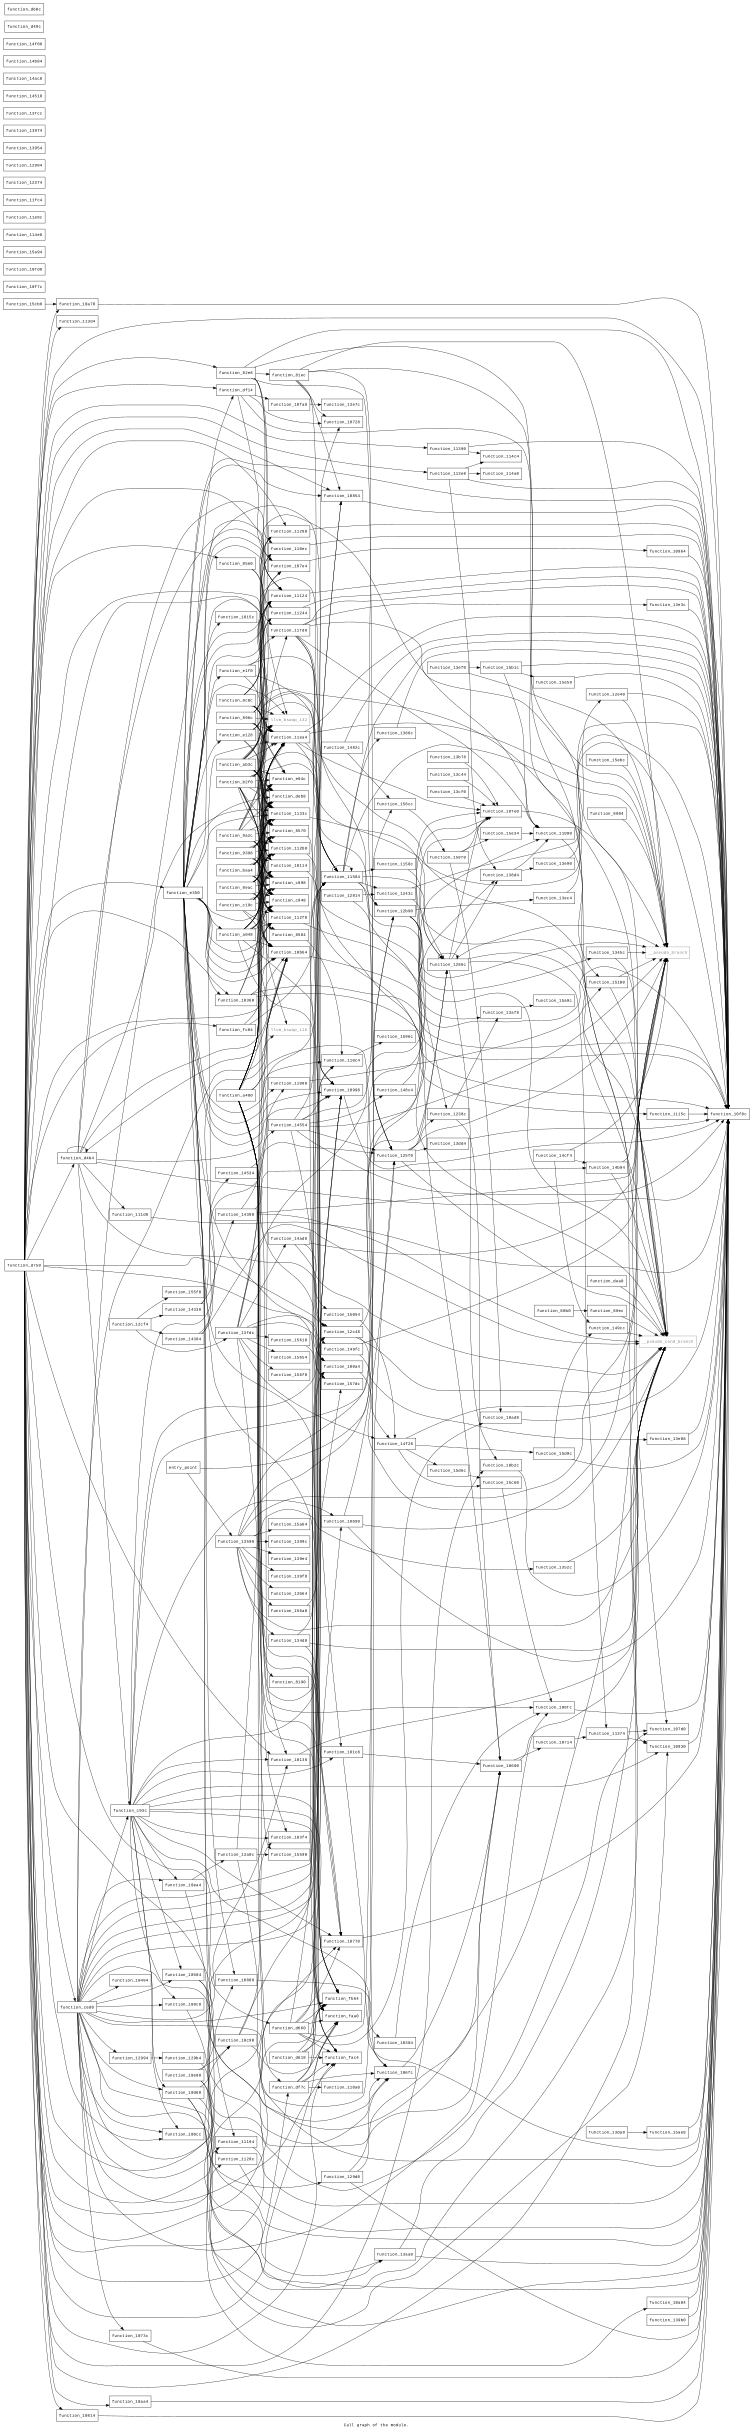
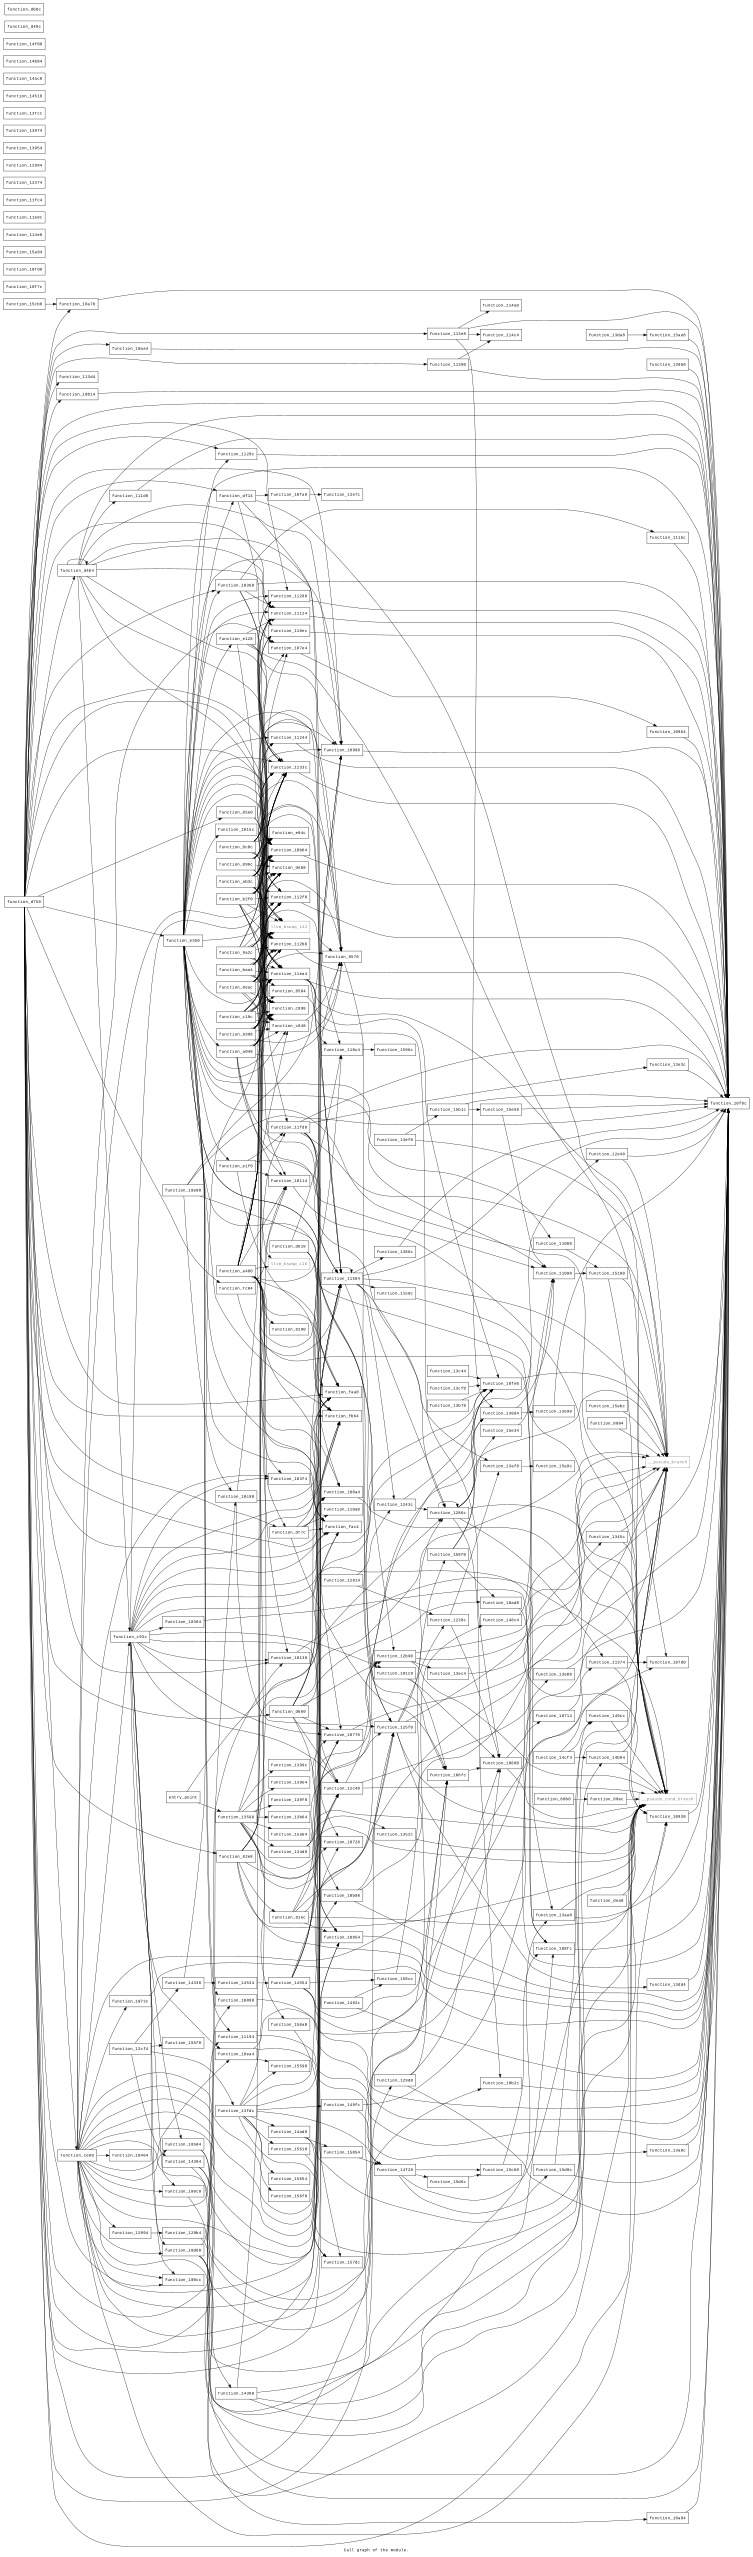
  digraph {
    fontname="Liberation Mono"
    label="Call graph of the module."
    rankdir=LR
    node [fontname="Liberation Mono" shape=record]
    edge [fontname="Liberation Mono"]
    n1 [label="{function_df14}"]
    n2 [label="{function_10728}"]
    n3 [label="{function_10fa8}"]
    n4 [label="{function_107d0}"]
    n5 [label="{function_107e4}"]
    n6 [label="{function_13e7c}"]
    n7 [label="{function_10964}"]
    n8 [label="{function_10484}"]
    n9 [label="{function_10b64}"]
    n10 [label="{function_10f8c}"]
    n11 [label="{function_10504}"]
    n12 [label="{function_10600}"]
    n13 [label="{function_106fc}"]
    n14 [label="{function_10714}"]
    n15 [color=gray50 fontcolor=gray50 label="{__pseudo_cond_branch}"]
    n16 [label="{function_11374}"]
    n17 [label="{function_10b98}"]
    n18 [label="{function_125f0}"]
    n19 [color=gray50 fontcolor=gray50 label="{__pseudo_branch}"]
    n20 [label="{function_1286c}"]
    n21 [label="{function_1238c}"]
    n22 [label="{function_13dd4}"]
    n23 [label="{function_df7c}"]
    n24 [label="{function_faa0}"]
    n25 [label="{function_110a0}"]
    n26 [label="{function_fac4}"]
    n27 [label="{function_fb64}"]
    n28 [label="{function_100a4}"]
    n29 [label="{function_e04c}"]
    n30 [label="{function_100cc}"]
    n31 [label="{function_10888}"]
    n32 [label="{function_10c90}"]
    n33 [label="{function_11584}"]
    n34 [label="{function_11ea4}"]
    n35 [label="{function_1150c}"]
    n36 [label="{function_1243c}"]
    n37 [label="{function_1386c}"]
    n38 [label="{function_13af8}"]
    n39 [label="{function_10fe0}"]
    n40 [label="{function_10930}"]
    n41 [label="{function_10d60}"]
    n42 [label="{function_10a04}"]
    n43 [label="{function_13aa0}"]
    n44 [label="{function_e128}"]
    n45 [label="{function_10138}"]
    n46 [label="{function_10998}"]
    n47 [label="{function_11124}"]
    n48 [label="{function_1133c}"]
    n49 [label="{function_e1f0}"]
    n50 [label="{function_10114}"]
    n51 [label="{function_11fd8}"]
    n52 [label="{function_11090}"]
    n53 [label="{function_13e3c}"]
    n54 [label="{function_10e08}"]
    n55 [label="{function_10ea4}"]
    n56 [label="{function_13a0c}"]
    n57 [label="{function_11080}"]
    n58 [label="{function_15590}"]
    n59 [label="{function_10360}"]
    n60 [label="{function_1115c}"]
    n61 [label="{function_dea0}"]
    n62 [label="{function_103f4}"]
    n63 [label="{function_deb8}"]
    n64 [label="{function_10b2c}"]
    n65 [label="{function_11280}"]
    n66 [label="{function_108c8}"]
    n67 [label="{function_10f7c}"]
    n68 [label="{function_1073c}"]
    n69 [label="{function_10fd8}"]
    n70 [label="{function_11194}"]
    n71 [label="{function_e350}"]
    n72 [label="{function_1015c}"]
    n73 [label="{function_1120c}"]
    n74 [label="{function_110c4}"]
    n75 [label="{function_10854}"]
    n76 [label="{function_112b8}"]
    n77 [label="{function_11244}"]
    n78 [color=gray50 fontcolor=gray50 label="{llvm_bswap_i32}"]
    n79 [label="{function_112f8}"]
    n80 [label="{function_12b90}"]
    n81 [label="{function_c848}"]
    n82 [label="{function_c898}"]
    n83 [label="{function_a048}"]
    n84 [label="{function_15100}"]
    n85 [label="{function_1596c}"]
    n86 [label="{function_1345c}"]
    n87 [label="{function_13ec4}"]
    n88 [label="{function_10770}"]
    n89 [label="{function_108fc}"]
    n90 [label="{function_111d8}"]
    n91 [label="{function_10a70}"]
    n92 [label="{function_10aa4}"]
    n93 [label="{function_101c8}"]
    n94 [label="{function_10814}"]
    n95 [label="{function_110ec}"]
    n96 [label="{function_10ad8}"]
    n97 [label="{function_fc04}"]
    n98 [label="{function_10304}"]
    n99 [label="{function_158f0}"]
    n100 [label="{function_15e34}"]
    n101 [label="{function_15a64}"]
    n102 [label="{function_15a94}"]
    n103 [label="{function_15a9c}"]
    n104 [label="{function_15ae8}"]
    n105 [label="{function_15b1c}"]
    n106 [label="{function_15e58}"]
    n107 [label="{function_15c60}"]
    n108 [label="{function_15cb8}"]
    n109 [label="{function_15d6c}"]
    n110 [label="{function_15d9c}"]
    n111 [label="{function_149cc}"]
    n112 [label="{function_15ebc}"]
    n113 [color=gray50 fontcolor=gray50 label="{llvm_bswap_i16}"]
    n114 [label="{function_12cf4}"]
    n115 [label="{function_13fdc}"]
    n116 [label="{function_14304}"]
    n117 [label="{function_14338}"]
    n118 [label="{function_155f0}"]
    n119 [label="{function_149fc}"]
    n120 [label="{function_14ad8}"]
    n121 [label="{function_14f28}"]
    n122 [label="{function_15610}"]
    n123 [label="{function_15654}"]
    n124 [label="{function_156f0}"]
    n125 [label="{function_157dc}"]
    n126 [label="{function_14380}"]
    n127 [label="{function_14534}"]
    n128 [label="{function_12e40}"]
    n129 [label="{function_11390}"]
    n130 [label="{function_114c4}"]
    n131 [label="{function_113d4}"]
    n132 [label="{function_113e8}"]
    n133 [label="{function_114a0}"]
    n134 [label="{function_138d4}"]
    n135 [label="{function_13e90}"]
    n136 [label="{function_114e8}"]
    n137 [label="{function_11e8c}"]
    n138 [label="{function_11fc4}"]
    n139 [label="{function_12374}"]
    n140 [label="{function_12814}"]
    n141 [label="{function_12984}"]
    n142 [label="{function_12994}"]
    n143 [label="{function_129b4}"]
    n144 [label="{function_129d0}"]
    n145 [label="{function_12c48}"]
    n146 [label="{function_13e08}"]
    n147 [label="{function_134d8}"]
    n148 [label="{function_1352c}"]
    n149 [label="{function_13598}"]
    n150 [label="{function_1399c}"]
    n151 [label="{function_139e4}"]
    n152 [label="{function_139f8}"]
    n153 [label="{function_13b64}"]
    n154 [label="{function_156a0}"]
    n155 [label="{function_13954}"]
    n156 [label="{function_13974}"]
    n157 [label="{function_139b0}"]
    n158 [label="{function_13b78}"]
    n159 [label="{function_13c44}"]
    n160 [label="{function_13cf0}"]
    n161 [label="{function_13da8}"]
    n162 [label="{function_13ef0}"]
    n163 [label="{function_13fcc}"]
    n164 [label="{function_15054}"]
    n165 [label="{function_14b94}"]
    n166 [label="{function_14554}"]
    n167 [label="{function_14518}"]
    n168 [label="{function_148c4}"]
    n169 [label="{function_158cc}"]
    n170 [label="{function_1482c}"]
    n171 [label="{function_14ac8}"]
    n172 [label="{function_14b84}"]
    n173 [label="{function_14cf4}"]
    n174 [label="{function_14f08}"]
    n175 [label="{function_8094}"]
    n176 [label="{function_80b0}"]
    n177 [label="{function_80ec}"]
    n178 [label="{entry_point}"]
    n179 [label="{function_8190}"]
    n180 [label="{function_81ec}"]
    n181 [label="{function_82e8}"]
    n182 [label="{function_8504}"]
    n183 [label="{function_8570}"]
    n184 [label="{function_85e0}"]
    n185 [label="{function_896c}"]
    n186 [label="{function_8c0c}"]
    n187 [label="{function_8eac}"]
    n188 [label="{function_9398}"]
    n189 [label="{function_9a2c}"]
    n190 [label="{function_a480}"]
    n191 [label="{function_ab3c}"]
    n192 [label="{function_b2f0}"]
    n193 [label="{function_baa4}"]
    n194 [label="{function_c19c}"]
    n195 [label="{function_c93c}"]
    n196 [label="{function_ced0}"]
    n197 [label="{function_d49c}"]
    n198 [label="{function_d4b4}"]
    n199 [label="{function_d60c}"]
    n200 [label="{function_d618}"]
    n201 [label="{function_d660}"]
    n202 [label="{function_d750}"]
    n1 -> n2
    n1 -> n3
    n1 -> n4
    n1 -> n5
    n3 -> n6
    n5 -> n7
    n7 -> n10
    n9 -> n10
    n11 -> n12
    n11 -> n13
    n12 -> n14
    n12 -> n15
    n13 -> n12
    n14 -> n16
    n16 -> n4
    n16 -> n40
    n17 -> n10
    n17 -> n18
    n17 -> n19
    n18 -> n15
    n18 -> n19
    n18 -> n20
    n18 -> n21
    n18 -> n22
    n20 -> n15
    n20 -> n16
    n20 -> n19
    n20 -> n20
    n20 -> n39
    n20 -> n64
    n20 -> n134
    n21 -> n12
    n21 -> n38
    n22 -> n10
    n23 -> n13
    n23 -> n24
    n23 -> n25
    n23 -> n26
    n23 -> n27
    n23 -> n28
    n28 -> n15
    n31 -> n10
    n32 -> n18
    n32 -> n33
    n32 -> n34
    n33 -> n10
    n33 -> n18
    n33 -> n19
    n33 -> n20
    n33 -> n33
    n33 -> n35
    n33 -> n36
    n33 -> n37
    n33 -> n38
    n34 -> n10
    n34 -> n12
    n34 -> n19
    n34 -> n33
    n34 -> n39
    n35 -> n15
    n36 -> n20
    n36 -> n128
    n37 -> n10
    n38 -> n103
    n39 -> n19
    n40 -> n10
    n41 -> n10
    n41 -> n32
    n41 -> n42
    n41 -> n43
    n42 -> n10
    n43 -> n10
    n43 -> n15
    n44 -> n15
    n44 -> n45
    n44 -> n46
    n44 -> n47
    n44 -> n48
    n45 -> n15
    n46 -> n10
    n47 -> n10
    n48 -> n10
    n49 -> n28
    n49 -> n33
    n49 -> n50
    n49 -> n51
    n50 -> n15
    n51 -> n10
    n51 -> n18
    n51 -> n19
    n51 -> n20
    n51 -> n33
    n51 -> n52
    n51 -> n53
    n52 -> n84
    n53 -> n10
    n54 -> n10
    n54 -> n32
    n54 -> n43
    n54 -> n46
    n55 -> n19
    n55 -> n56
    n56 -> n10
-   n56 -> n57
-   n56 -> n58
+   n55 -> n58
    n57 -> n84
    n59 -> n9
    n59 -> n10
    n59 -> n47
    n59 -> n48
    n59 -> n60
    n60 -> n10
    n61 -> n15
    n64 -> n10
    n65 -> n10
    n66 -> n10
    n68 -> n10
    n70 -> n10
    n71 -> n1
    n71 -> n9
    n71 -> n10
    n71 -> n13
    n71 -> n15
    n71 -> n24
    n71 -> n26
    n71 -> n27
    n71 -> n31
    n71 -> n34
    n71 -> n44
    n71 -> n46
    n71 -> n47
    n71 -> n48
    n71 -> n49
    n71 -> n52
    n71 -> n57
    n71 -> n59
    n71 -> n63
    n71 -> n65
    n71 -> n70
    n71 -> n72
    n71 -> n73
    n71 -> n74
    n71 -> n75
    n71 -> n76
    n71 -> n77
    n71 -> n78
    n71 -> n79
    n71 -> n80
    n71 -> n81
    n71 -> n82
    n71 -> n83
    n73 -> n10
    n74 -> n85
    n75 -> n10
    n76 -> n10
    n77 -> n10
    n79 -> n10
    n80 -> n15
    n80 -> n19
    n80 -> n86
    n80 -> n87
    n83 -> n9
    n83 -> n24
    n83 -> n27
    n83 -> n34
    n83 -> n48
    n83 -> n50
    n83 -> n63
    n83 -> n76
    n83 -> n78
    n83 -> n79
    n83 -> n81
    n83 -> n82
    n83 -> n183
    n84 -> n15
    n84 -> n19
    n86 -> n15
    n86 -> n19
    n87 -> n10
    n88 -> n10
    n89 -> n10
    n90 -> n10
    n91 -> n10
    n92 -> n10
    n93 -> n12
    n93 -> n13
    n94 -> n10
    n95 -> n10
    n96 -> n10
    n97 -> n33
    n97 -> n50
    n98 -> n89
    n99 -> n39
    n99 -> n96
    n99 -> n100
    n100 -> n52
    n104 -> n10
    n105 -> n10
-   n105 -> n52
+   n106 -> n52
    n105 -> n106
    n106 -> n10
    n107 -> n89
    n108 -> n91
    n109 -> n107
    n110 -> n10
    n110 -> n111
    n111 -> n15
    n112 -> n19
    n114 -> n115
    n114 -> n116
    n114 -> n117
    n114 -> n118
    n115 -> n33
    n115 -> n39
    n115 -> n51
    n115 -> n58
    n115 -> n119
    n115 -> n120
    n115 -> n121
    n115 -> n122
    n115 -> n123
    n115 -> n124
    n115 -> n125
    n116 -> n15
    n116 -> n18
    n116 -> n126
    n117 -> n34
    n117 -> n127
    n119 -> n19
    n119 -> n121
    n120 -> n15
    n120 -> n19
    n120 -> n164
    n121 -> n15
    n121 -> n107
    n121 -> n109
    n121 -> n110
    n122 -> n125
    n126 -> n9
    n126 -> n15
    n126 -> n19
    n126 -> n165
    n127 -> n166
    n128 -> n10
    n128 -> n19
    n129 -> n10
    n129 -> n130
    n132 -> n10
    n132 -> n130
    n132 -> n133
    n132 -> n134
    n134 -> n52
    n134 -> n135
    n135 -> n10
    n140 -> n21
    n140 -> n36
    n142 -> n143
    n143 -> n144
    n144 -> n10
    n144 -> n12
    n144 -> n13
    n145 -> n15
    n145 -> n134
    n145 -> n146
    n146 -> n10
    n147 -> n15
    n147 -> n46
    n147 -> n88
    n148 -> n15
    n149 -> n15
    n149 -> n19
    n149 -> n39
    n149 -> n80
    n149 -> n101
    n149 -> n147
    n149 -> n148
    n149 -> n150
    n149 -> n151
    n149 -> n152
    n149 -> n153
    n149 -> n154
    n154 -> n125
    n157 -> n10
    n158 -> n39
    n159 -> n39
    n160 -> n39
    n161 -> n104
    n162 -> n19
    n162 -> n105
    n164 -> n121
    n165 -> n15
    n165 -> n19
    n166 -> n10
    n166 -> n18
    n166 -> n19
    n166 -> n33
    n166 -> n46
    n166 -> n88
    n166 -> n168
    n166 -> n169
    n168 -> n52
    n169 -> n99
    n170 -> n10
    n170 -> n169
    n173 -> n19
    n173 -> n111
    n173 -> n165
    n175 -> n19
    n176 -> n177
    n177 -> n15
    n178 -> n20
    n178 -> n149
    n180 -> n2
    n180 -> n19
    n180 -> n40
    n180 -> n75
    n180 -> n80
    n180 -> n145
    n181 -> n10
    n181 -> n15
    n181 -> n18
    n181 -> n34
    n181 -> n50
    n181 -> n78
    n181 -> n180
    n182 -> n74
    n183 -> n93
    n184 -> n34
    n184 -> n51
    n185 -> n29
    n185 -> n34
    n185 -> n47
    n185 -> n48
    n185 -> n63
    n185 -> n65
    n185 -> n78
    n185 -> n95
    n185 -> n183
    n186 -> n29
    n186 -> n34
    n186 -> n47
    n186 -> n48
    n186 -> n63
    n186 -> n65
    n186 -> n78
    n186 -> n95
    n186 -> n183
    n187 -> n9
    n187 -> n29
    n187 -> n34
    n187 -> n48
    n187 -> n63
    n187 -> n76
    n187 -> n78
    n187 -> n79
    n187 -> n81
    n187 -> n82
    n187 -> n113
-   n187 -> n183
+   n81 -> n183
    n188 -> n9
    n188 -> n29
    n188 -> n34
    n188 -> n48
    n188 -> n50
    n188 -> n63
    n188 -> n76
    n188 -> n78
    n188 -> n79
    n188 -> n81
    n188 -> n82
    n188 -> n183
    n189 -> n9
    n189 -> n29
    n189 -> n34
    n189 -> n48
    n189 -> n63
    n189 -> n76
    n189 -> n78
    n189 -> n79
    n189 -> n81
    n189 -> n82
    n189 -> n183
    n190 -> n9
    n190 -> n23
    n190 -> n24
    n190 -> n26
    n190 -> n27
    n190 -> n28
    n190 -> n34
    n190 -> n48
    n190 -> n50
    n190 -> n62
    n190 -> n63
    n190 -> n74
    n190 -> n76
    n190 -> n79
    n190 -> n81
    n190 -> n82
    n190 -> n88
    n190 -> n89
    n190 -> n113
    n190 -> n179
    n190 -> n183
    n191 -> n5
    n191 -> n9
    n191 -> n29
    n191 -> n33
    n191 -> n34
    n191 -> n46
    n191 -> n47
    n191 -> n48
    n191 -> n63
    n191 -> n76
    n191 -> n77
    n191 -> n78
    n191 -> n79
    n191 -> n81
    n191 -> n82
    n191 -> n183
    n192 -> n5
    n192 -> n9
    n192 -> n29
    n192 -> n33
    n192 -> n34
    n192 -> n46
    n192 -> n47
    n192 -> n48
    n192 -> n63
    n192 -> n76
    n192 -> n77
    n192 -> n78
    n192 -> n79
    n192 -> n81
    n192 -> n82
    n192 -> n183
    n193 -> n9
    n193 -> n29
    n193 -> n34
    n193 -> n48
    n193 -> n63
    n193 -> n76
    n193 -> n78
    n193 -> n79
    n193 -> n81
    n193 -> n82
    n193 -> n182
    n193 -> n183
    n194 -> n9
    n194 -> n34
    n194 -> n48
    n194 -> n63
    n194 -> n76
    n194 -> n78
    n194 -> n79
    n194 -> n81
    n194 -> n82
    n194 -> n182
    n194 -> n183
    n195 -> n9
    n195 -> n11
    n195 -> n17
    n195 -> n24
    n195 -> n26
    n195 -> n27
    n195 -> n28
    n195 -> n30
    n195 -> n39
    n195 -> n40
    n195 -> n41
    n195 -> n45
    n195 -> n55
    n195 -> n62
    n195 -> n66
    n195 -> n88
    n195 -> n93
    n195 -> n98
    n195 -> n145
    n196 -> n2
    n196 -> n4
    n196 -> n5
    n196 -> n8
    n196 -> n9
    n196 -> n11
    n196 -> n15
    n196 -> n17
    n196 -> n24
    n196 -> n26
    n196 -> n27
    n196 -> n30
    n196 -> n33
    n196 -> n40
    n196 -> n41
    n196 -> n45
    n196 -> n55
    n196 -> n62
    n196 -> n66
    n196 -> n68
    n196 -> n75
    n196 -> n88
    n196 -> n89
    n196 -> n142
    n196 -> n145
    n196 -> n195
    n198 -> n9
    n198 -> n10
    n198 -> n46
    n198 -> n47
    n198 -> n48
    n198 -> n79
    n198 -> n90
    n198 -> n95
    n198 -> n145
    n198 -> n195
    n198 -> n198
    n200 -> n24
    n200 -> n26
    n200 -> n27
    n200 -> n74
    n201 -> n24
    n201 -> n26
    n201 -> n27
    n201 -> n75
    n201 -> n80
    n201 -> n88
    n201 -> n96
    n201 -> n145
    n202 -> n1
    n202 -> n9
    n202 -> n10
    n202 -> n13
    n202 -> n15
    n202 -> n23
    n202 -> n24
    n202 -> n26
    n202 -> n27
    n202 -> n28
    n202 -> n30
    n202 -> n31
    n202 -> n45
    n202 -> n46
    n202 -> n47
    n202 -> n48
    n202 -> n59
    n202 -> n63
    n202 -> n64
    n202 -> n65
    n202 -> n70
    n202 -> n71
    n202 -> n73
    n202 -> n75
    n202 -> n91
    n202 -> n92
    n202 -> n94
    n202 -> n97
    n202 -> n129
    n202 -> n131
    n202 -> n132
    n202 -> n145
    n202 -> n181
    n202 -> n184
    n202 -> n196
    n202 -> n198
    n202 -> n201
  }
